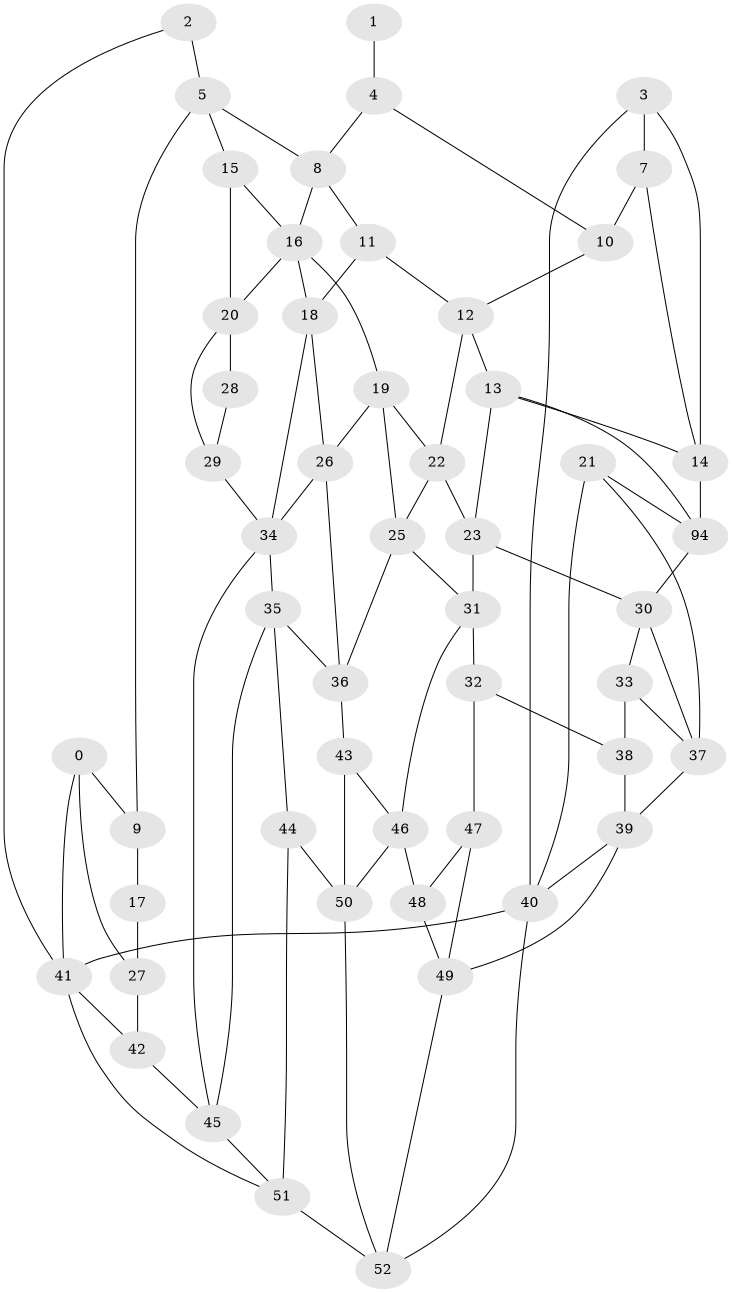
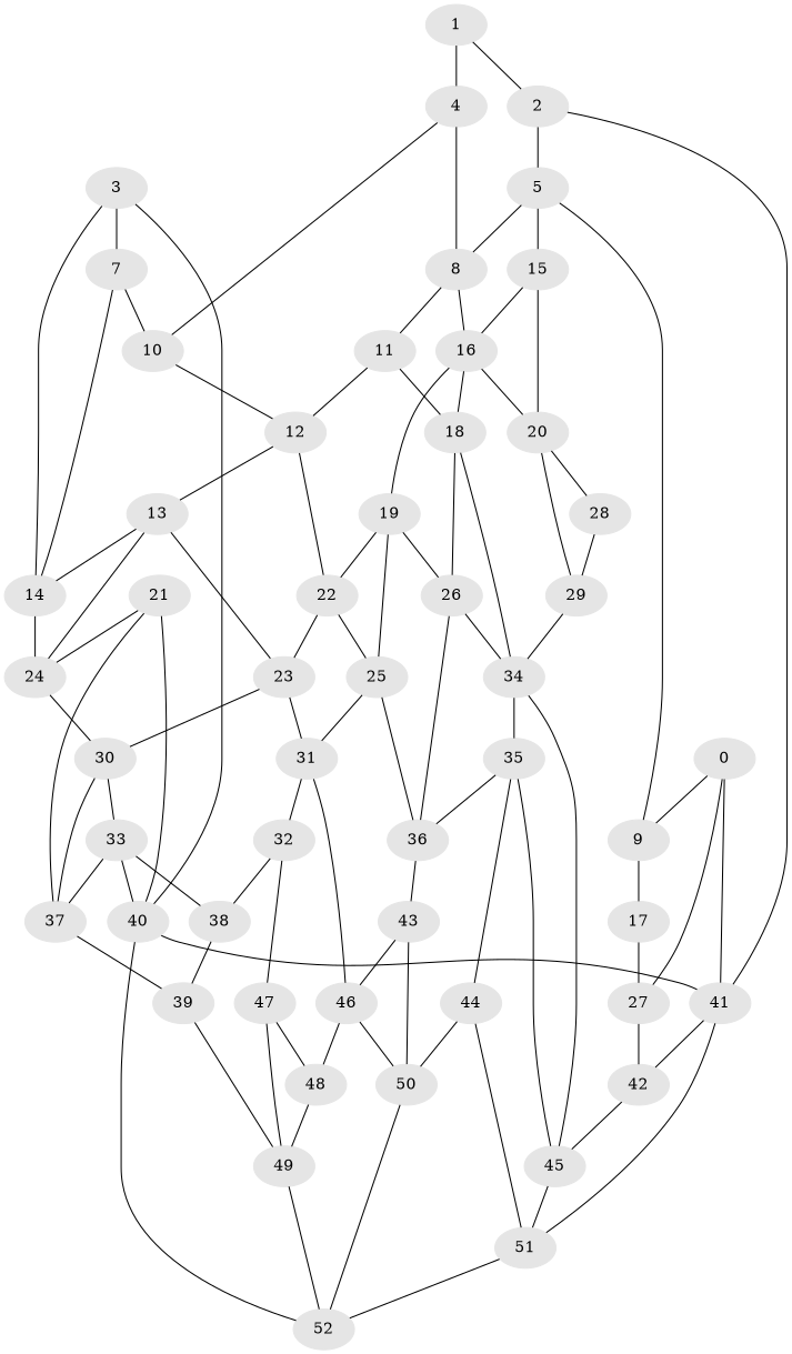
  graph {
    node [color=gray90 style=filled]
    edge [weight=1.0]
    1
    2
    4
    5
    41
    8
    10
    9
    15
    42
    51
    3
    7
    14
    40
-   24 [label=94]
+   24
    52
    11
    16
    12
    17
    20
    n23 [label=0]
    27
    18
    19
    13
    22
    26
    34
    25
    23
    30
    31
    28
    29
    36
    45
    35
    21
    37
    39
    33
    32
    46
    43
    38
    47
    50
    48
    49
    44
+   1 -- 2
    1 -- 4 [weight=2.0]
    2 -- 5
    2 -- 41
    4 -- 8
    4 -- 10
    5 -- 8
    5 -- 9
    5 -- 15
    41 -- 42
    41 -- 51
    8 -- 11
    8 -- 16
    10 -- 12
    9 -- 17
    15 -- 16
    15 -- 20
    42 -- 45
    51 -- 52
    3 -- 7
    3 -- 14
    3 -- 40
    7 -- 10 [weight=2.0]
    7 -- 14
    14 -- 24
    40 -- 41 [weight=2.0]
    40 -- 52
    24 -- 30
    11 -- 12
    11 -- 18
    16 -- 20
    16 -- 18
    16 -- 19
    12 -- 13
    12 -- 22
    17 -- 27
    20 -- 28
    20 -- 29
    n23 -- 41
    n23 -- 9
    n23 -- 27
    27 -- 42
    18 -- 26
    18 -- 34
    19 -- 22
    19 -- 26
    19 -- 25
    13 -- 14
    13 -- 24
    13 -- 23
    22 -- 25
    22 -- 23
    26 -- 34
    26 -- 36
    34 -- 45
    34 -- 35
    25 -- 31
    25 -- 36
    23 -- 30
    23 -- 31
    30 -- 37
    30 -- 33
    31 -- 32
    31 -- 46
    28 -- 29
    29 -- 34
    36 -- 43
    45 -- 51
    35 -- 36
    35 -- 45
    35 -- 44
    21 -- 40
    21 -- 24
    21 -- 37
    37 -- 39
-   39 -- 40
+   33 -- 40
    39 -- 49
    33 -- 37
    33 -- 38 [weight=2.0]
    32 -- 38
    32 -- 47
    46 -- 50
    46 -- 48
    43 -- 46
    43 -- 50
    38 -- 39
    47 -- 48 [weight=2.0]
    47 -- 49
    50 -- 52
    48 -- 49
    49 -- 52
    44 -- 51
    44 -- 50
  }
